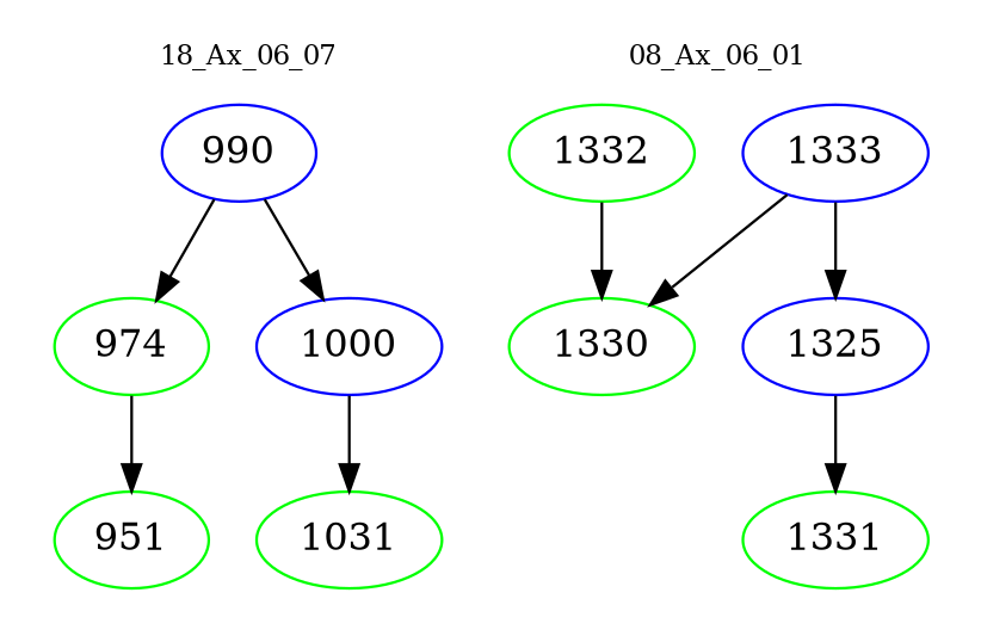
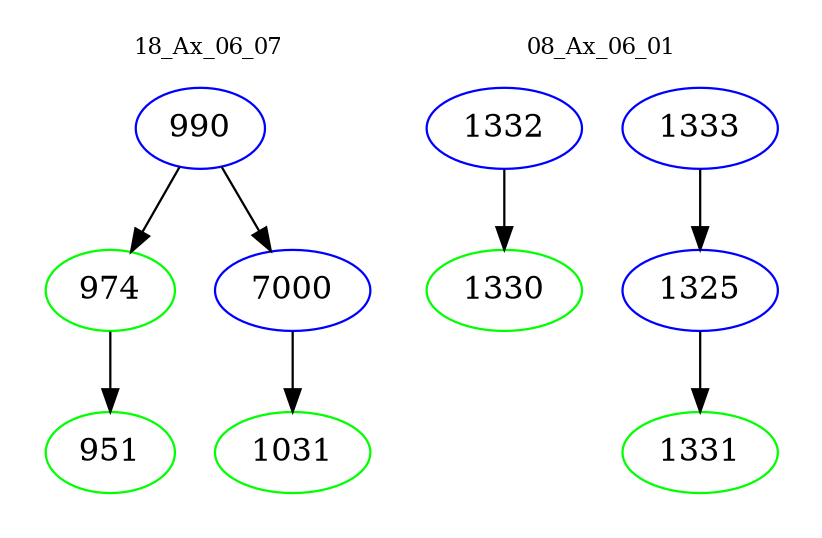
  digraph {
    node [color=green]
    edge [color=black]
    n1 [color=blue label=990]
    n2 [label=974]
-   n3 [color=blue label=1000]
+   n3 [color=blue label=7000]
    n4 [label=951]
    n5 [label=1031]
    n6 [color=blue label=1333]
    n7 [color=blue label=1325]
    n8 [label=1330]
    n9 [label=1331]
-   n10 [label=1332]
+   n10 [color=blue label=1332]
    subgraph cluster_1 {
      color=white
      fontsize=10
      label="18_Ax_06_07"
      n1
      n2
      n3
      n4
      n5
    }
    subgraph cluster_2 {
      color=white
      fontsize=10
      label="08_Ax_06_01"
      n6
      n7
      n8
      n9
      n10
    }
    n1 -> n2
    n1 -> n3
    n2 -> n4
    n3 -> n5
    n6 -> n7
-   n6 -> n8
    n7 -> n9
    n10 -> n8
  }
